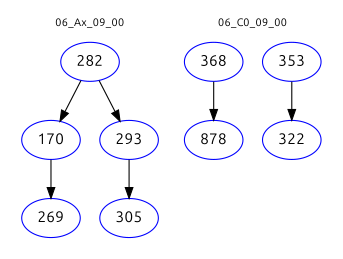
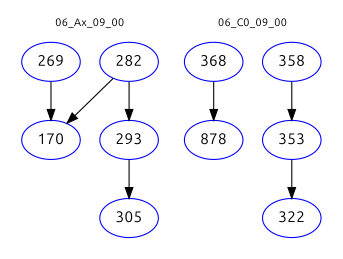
  digraph {
    fontname=Ubuntu
    node [color=blue fontname=Ubuntu]
    edge [color=black fontname=Ubuntu]
    n1 [label=282]
    n2 [label=170]
    n3 [label=293]
    n4 [label=269]
    n5 [label=305]
+   n6 [label=358]
    n7 [label=353]
    n8 [label=368]
    n9 [label=322]
    n10 [label=878]
    subgraph cluster_1 {
      color=white
      fontsize=10
      label="06_Ax_09_00"
      n1
      n2
      n3
      n4
      n5
    }
    subgraph cluster_2 {
      color=white
      fontsize=10
      label="06_C0_09_00"
+     n6
      n7
      n8
      n9
      n10
    }
    n1 -> n2
    n1 -> n3
-   n2 -> n4
+   n4 -> n2
    n3 -> n5
+   n6 -> n7
    n7 -> n9
    n8 -> n10
  }
